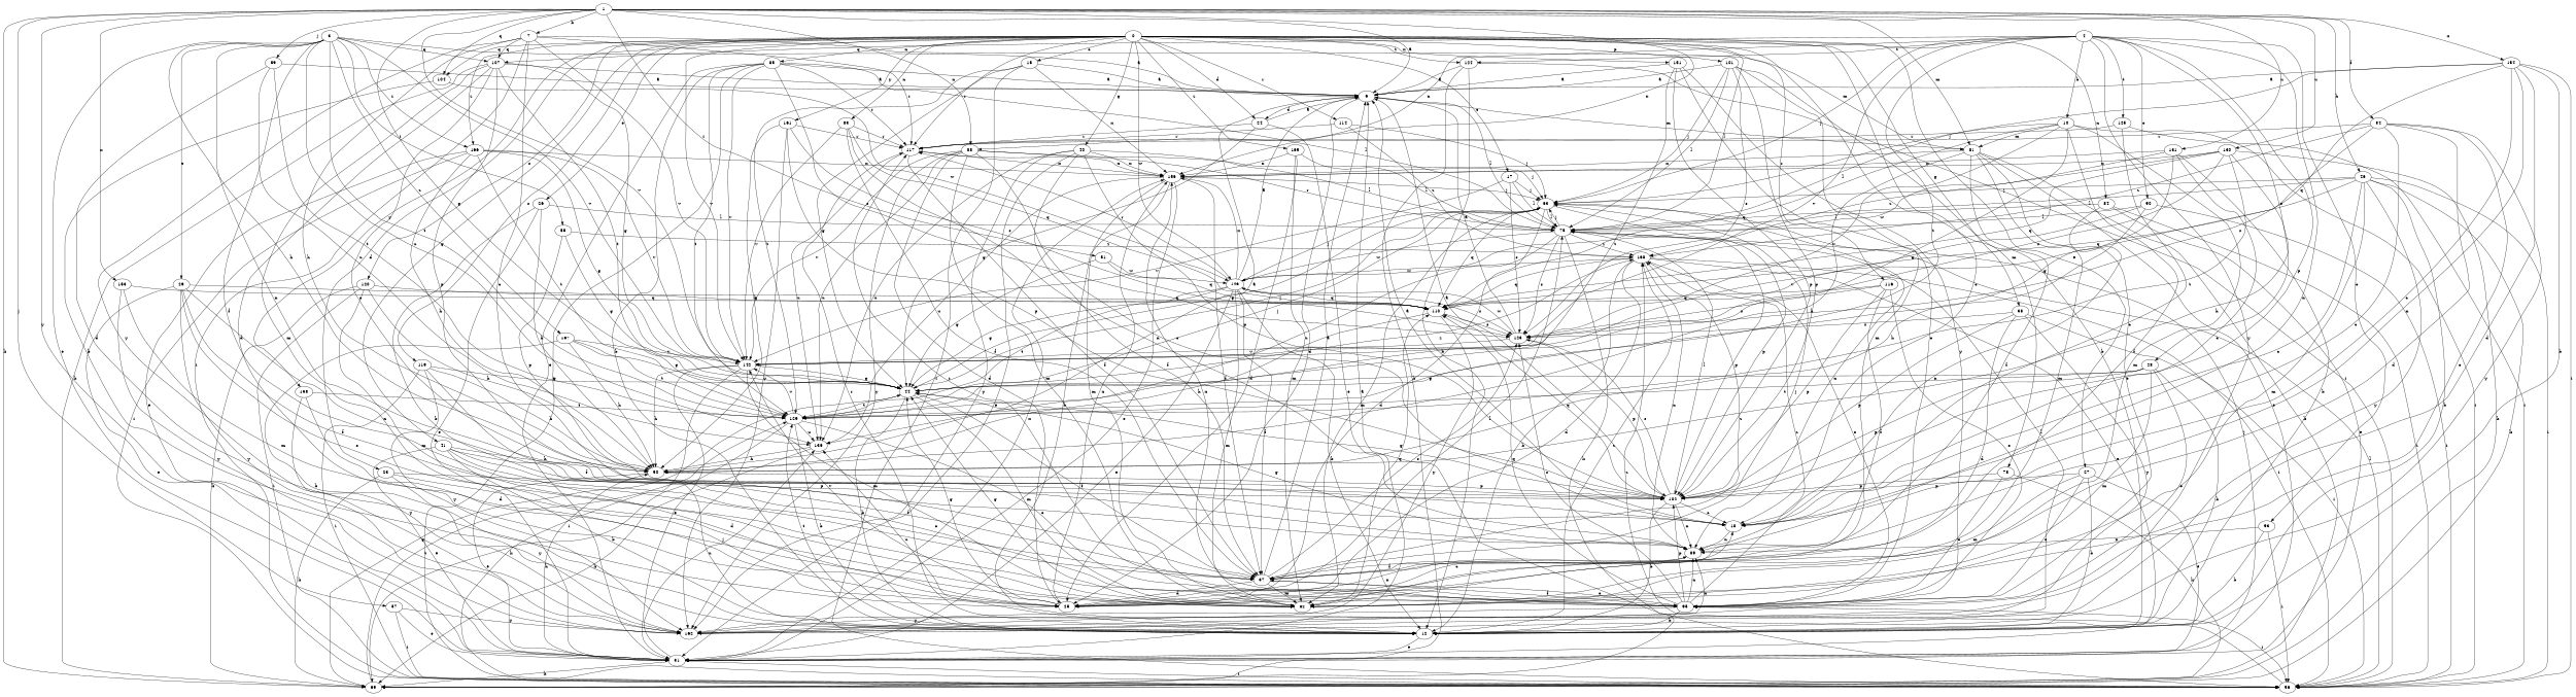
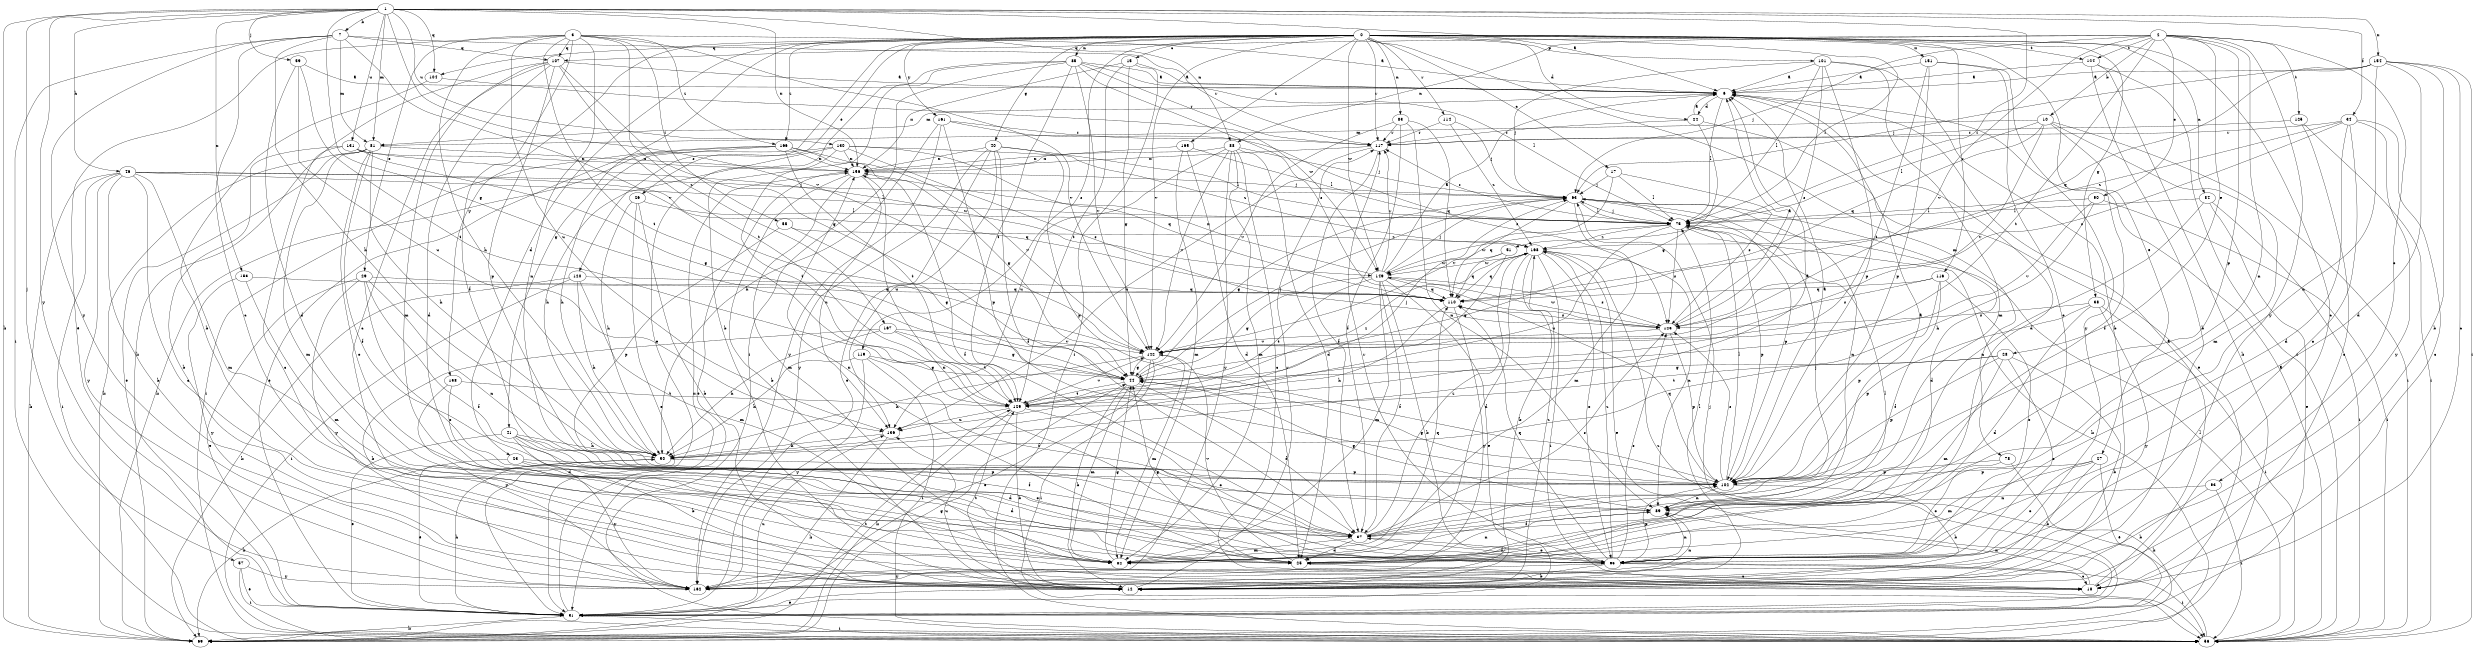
  strict digraph {
    0
    15
    17
    18
    23
    24
    26
    27
    38
    40
    41
    75
    78
    83
    84
    85
    101
    104
    114
    116
    117
    119
    120
    124
    142
    149
    151
    158
    161
    165
    166
    6
    44
    156
    129
    56
    63
    123
    89
    69
    162
    102
    25
    31
    50
    12
    82
    95
    37
    136
    168
    110
    1
    7
    34
    46
    51
    57
    59
    81
    88
    130
    131
    153
    154
    3
    107
    29
    55
    167
-   2 [label=4]
+   2
    10
    28
    90
    93
    125
    0 -> 15 [label=c]
    0 -> 17 [label=c]
    0 -> 18 [label=c]
    0 -> 23 [label=d]
    0 -> 24 [label=d]
    0 -> 26 [label=e]
    0 -> 27 [label=e]
    0 -> 38 [label=g]
    0 -> 40 [label=g]
    0 -> 41 [label=g]
    0 -> 75 [label=l]
    0 -> 78 [label=m]
    0 -> 83 [label=n]
    0 -> 84 [label=n]
    0 -> 85 [label=n]
    0 -> 101 [label=p]
    0 -> 104 [label=q]
    0 -> 114 [label=r]
    0 -> 116 [label=r]
    0 -> 117 [label=r]
    0 -> 119 [label=s]
    0 -> 120 [label=s]
    0 -> 124 [label=t]
    0 -> 142 [label=v]
    0 -> 149 [label=w]
    0 -> 151 [label=x]
    0 -> 158 [label=y]
    0 -> 161 [label=y]
    0 -> 165 [label=z]
    0 -> 166 [label=z]
    15 -> 6 [label=a]
    15 -> 44 [label=g]
    15 -> 156 [label=x]
    15 -> 129 [label=t]
    15 -> 56 [label=i]
    17 -> 75 [label=l]
    17 -> 142 [label=v]
    17 -> 63 [label=j]
    17 -> 123 [label=s]
    18 -> 6 [label=a]
    18 -> 89 [label=n]
    23 -> 69 [label=k]
    23 -> 162 [label=y]
    23 -> 102 [label=p]
-   23 -> 25 [label=j]
+   23 -> 25 [label=d]
    24 -> 117 [label=r]
    24 -> 6 [label=a]
    24 -> 44 [label=g]
    24 -> 31 [label=e]
    26 -> 75 [label=l]
    26 -> 31 [label=e]
    26 -> 50 [label=h]
    26 -> 12 [label=b]
    27 -> 102 [label=p]
    27 -> 31 [label=e]
    27 -> 12 [label=b]
    27 -> 82 [label=m]
    27 -> 95 [label=o]
    38 -> 56 [label=i]
    38 -> 123 [label=s]
    38 -> 162 [label=y]
    38 -> 102 [label=p]
    38 -> 25 [label=d]
    40 -> 75 [label=l]
    40 -> 156 [label=x]
    40 -> 162 [label=y]
    40 -> 102 [label=p]
    40 -> 31 [label=e]
    40 -> 37 [label=f]
    40 -> 136 [label=u]
    41 -> 25 [label=d]
    41 -> 31 [label=e]
    41 -> 50 [label=h]
    41 -> 12 [label=b]
    41 -> 95 [label=o]
    41 -> 37 [label=f]
    75 -> 117 [label=r]
    75 -> 149 [label=w]
    75 -> 63 [label=j]
    75 -> 123 [label=s]
    75 -> 69 [label=k]
    75 -> 102 [label=p]
    75 -> 136 [label=u]
    75 -> 168 [label=z]
    78 -> 69 [label=k]
    78 -> 102 [label=p]
    78 -> 95 [label=o]
    83 -> 117 [label=r]
    83 -> 142 [label=v]
    83 -> 89 [label=n]
    83 -> 37 [label=f]
    83 -> 110 [label=q]
    84 -> 75 [label=l]
    84 -> 56 [label=i]
    84 -> 89 [label=n]
    84 -> 31 [label=e]
    85 -> 75 [label=l]
    85 -> 117 [label=r]
    85 -> 142 [label=v]
    85 -> 6 [label=a]
    85 -> 129 [label=t]
    85 -> 56 [label=i]
    85 -> 123 [label=s]
    85 -> 31 [label=e]
    85 -> 12 [label=b]
    101 -> 75 [label=l]
    101 -> 6 [label=a]
    101 -> 63 [label=j]
    101 -> 123 [label=s]
    101 -> 102 [label=p]
    101 -> 12 [label=b]
    101 -> 82 [label=m]
    104 -> 149 [label=w]
    104 -> 12 [label=b]
    114 -> 117 [label=r]
    114 -> 63 [label=j]
    114 -> 168 [label=z]
    116 -> 123 [label=s]
    116 -> 102 [label=p]
    116 -> 95 [label=o]
    116 -> 37 [label=f]
    116 -> 110 [label=q]
    117 -> 156 [label=x]
    117 -> 37 [label=f]
    117 -> 136 [label=u]
    119 -> 44 [label=g]
    119 -> 56 [label=i]
    119 -> 162 [label=y]
    119 -> 50 [label=h]
    119 -> 37 [label=f]
    120 -> 56 [label=i]
    120 -> 69 [label=k]
    120 -> 50 [label=h]
    120 -> 82 [label=m]
    120 -> 110 [label=q]
    124 -> 6 [label=a]
    124 -> 56 [label=i]
    124 -> 69 [label=k]
    124 -> 12 [label=b]
    142 -> 44 [label=g]
    142 -> 56 [label=i]
    142 -> 31 [label=e]
    142 -> 50 [label=h]
    142 -> 82 [label=m]
    149 -> 117 [label=r]
    149 -> 6 [label=a]
    149 -> 44 [label=g]
    149 -> 156 [label=x]
    149 -> 129 [label=t]
    149 -> 63 [label=j]
    149 -> 123 [label=s]
    149 -> 31 [label=e]
    149 -> 12 [label=b]
    149 -> 82 [label=m]
    149 -> 37 [label=f]
    149 -> 110 [label=q]
    151 -> 6 [label=a]
    151 -> 129 [label=t]
    151 -> 162 [label=y]
    151 -> 102 [label=p]
    151 -> 95 [label=o]
    158 -> 129 [label=t]
    158 -> 162 [label=y]
    158 -> 25 [label=d]
    161 -> 117 [label=r]
    161 -> 123 [label=s]
    161 -> 162 [label=y]
    161 -> 102 [label=p]
    161 -> 50 [label=h]
    165 -> 75 [label=l]
    165 -> 156 [label=x]
    165 -> 25 [label=d]
    165 -> 82 [label=m]
    166 -> 142 [label=v]
    166 -> 44 [label=g]
    166 -> 156 [label=x]
    166 -> 129 [label=t]
    166 -> 56 [label=i]
    166 -> 31 [label=e]
    166 -> 50 [label=h]
    6 -> 24 [label=d]
    6 -> 75 [label=l]
    6 -> 25 [label=d]
    6 -> 81 [label=m]
    44 -> 129 [label=t]
    44 -> 63 [label=j]
    44 -> 12 [label=b]
    44 -> 82 [label=m]
    44 -> 37 [label=f]
    156 -> 63 [label=j]
    156 -> 31 [label=e]
    156 -> 12 [label=b]
    156 -> 82 [label=m]
    156 -> 37 [label=f]
    156 -> 136 [label=u]
    129 -> 142 [label=v]
    129 -> 63 [label=j]
    129 -> 69 [label=k]
    129 -> 12 [label=b]
    129 -> 95 [label=o]
    129 -> 136 [label=u]
    129 -> 168 [label=z]
    56 -> 75 [label=l]
    56 -> 6 [label=a]
    56 -> 168 [label=z]
    63 -> 75 [label=l]
    63 -> 44 [label=g]
    63 -> 89 [label=n]
    63 -> 102 [label=p]
    63 -> 25 [label=d]
    63 -> 82 [label=m]
    63 -> 110 [label=q]
    123 -> 142 [label=v]
    123 -> 149 [label=w]
    123 -> 6 [label=a]
    123 -> 102 [label=p]
    89 -> 44 [label=g]
    89 -> 37 [label=f]
    69 -> 44 [label=g]
    69 -> 129 [label=t]
    162 -> 89 [label=n]
-   102 -> 18 [label=c]
+   95 -> 18 [label=c]
    102 -> 75 [label=l]
    102 -> 6 [label=a]
    102 -> 44 [label=g]
    102 -> 123 [label=s]
    102 -> 89 [label=n]
    102 -> 12 [label=b]
    102 -> 110 [label=q]
    25 -> 18 [label=c]
    25 -> 75 [label=l]
    25 -> 142 [label=v]
    25 -> 44 [label=g]
    25 -> 156 [label=x]
    25 -> 89 [label=n]
    31 -> 156 [label=x]
    31 -> 56 [label=i]
    31 -> 63 [label=j]
    31 -> 69 [label=k]
    31 -> 50 [label=h]
    31 -> 136 [label=u]
    50 -> 6 [label=a]
    50 -> 102 [label=p]
    50 -> 31 [label=e]
    12 -> 75 [label=l]
    12 -> 117 [label=r]
    12 -> 129 [label=t]
    12 -> 31 [label=e]
    12 -> 136 [label=u]
    12 -> 168 [label=z]
    82 -> 44 [label=g]
    82 -> 110 [label=q]
    95 -> 117 [label=r]
    95 -> 156 [label=x]
    95 -> 56 [label=i]
    95 -> 123 [label=s]
    95 -> 89 [label=n]
    95 -> 162 [label=y]
    95 -> 102 [label=p]
    95 -> 12 [label=b]
    95 -> 37 [label=f]
    95 -> 168 [label=z]
    95 -> 110 [label=q]
    37 -> 6 [label=a]
    37 -> 63 [label=j]
    37 -> 123 [label=s]
    37 -> 25 [label=d]
    37 -> 82 [label=m]
    37 -> 95 [label=o]
    37 -> 168 [label=z]
    136 -> 69 [label=k]
    136 -> 50 [label=h]
    168 -> 149 [label=w]
    168 -> 56 [label=i]
    168 -> 89 [label=n]
    168 -> 25 [label=d]
    168 -> 31 [label=e]
    168 -> 12 [label=b]
    168 -> 95 [label=o]
    168 -> 110 [label=q]
    110 -> 123 [label=s]
    110 -> 162 [label=y]
    110 -> 50 [label=h]
    1 -> 104 [label=q]
    1 -> 142 [label=v]
    1 -> 6 [label=a]
    1 -> 44 [label=g]
    1 -> 156 [label=x]
    1 -> 69 [label=k]
    1 -> 162 [label=y]
    1 -> 7 [label=b]
    1 -> 34 [label=f]
    1 -> 46 [label=h]
    1 -> 51 [label=i]
    1 -> 57 [label=j]
    1 -> 59 [label=j]
    1 -> 81 [label=m]
    1 -> 88 [label=n]
    1 -> 130 [label=u]
    1 -> 131 [label=u]
    1 -> 153 [label=x]
    1 -> 154 [label=x]
    7 -> 18 [label=c]
    7 -> 117 [label=r]
    7 -> 142 [label=v]
    7 -> 56 [label=i]
    7 -> 162 [label=y]
    7 -> 50 [label=h]
    7 -> 81 [label=m]
    7 -> 107 [label=q]
    34 -> 18 [label=c]
    34 -> 117 [label=r]
    34 -> 123 [label=s]
    34 -> 162 [label=y]
    34 -> 25 [label=d]
    34 -> 95 [label=o]
    34 -> 168 [label=z]
    46 -> 18 [label=c]
    46 -> 75 [label=l]
    46 -> 56 [label=i]
    46 -> 63 [label=j]
    46 -> 69 [label=k]
    46 -> 162 [label=y]
    46 -> 12 [label=b]
    46 -> 82 [label=m]
    46 -> 110 [label=q]
    51 -> 149 [label=w]
    51 -> 44 [label=g]
    51 -> 110 [label=q]
    57 -> 56 [label=i]
    57 -> 162 [label=y]
    57 -> 31 [label=e]
    59 -> 6 [label=a]
    59 -> 129 [label=t]
    59 -> 25 [label=d]
    59 -> 136 [label=u]
    81 -> 156 [label=x]
    81 -> 69 [label=k]
    81 -> 31 [label=e]
    81 -> 50 [label=h]
    81 -> 82 [label=m]
    81 -> 95 [label=o]
    81 -> 37 [label=f]
    88 -> 18 [label=c]
    88 -> 142 [label=v]
    88 -> 156 [label=x]
    88 -> 63 [label=j]
    88 -> 162 [label=y]
    88 -> 25 [label=d]
    88 -> 82 [label=m]
    88 -> 136 [label=u]
    130 -> 156 [label=x]
    130 -> 129 [label=t]
    130 -> 123 [label=s]
    130 -> 69 [label=k]
    130 -> 50 [label=h]
    130 -> 168 [label=z]
    130 -> 110 [label=q]
    131 -> 18 [label=c]
    131 -> 149 [label=w]
    131 -> 44 [label=g]
    131 -> 156 [label=x]
    131 -> 12 [label=b]
    153 -> 162 [label=y]
    153 -> 82 [label=m]
    153 -> 110 [label=q]
    154 -> 18 [label=c]
    154 -> 6 [label=a]
    154 -> 56 [label=i]
    154 -> 63 [label=j]
    154 -> 89 [label=n]
    154 -> 25 [label=d]
    154 -> 12 [label=b]
    154 -> 110 [label=q]
    3 -> 142 [label=v]
    3 -> 166 [label=z]
    3 -> 6 [label=a]
    3 -> 129 [label=t]
    3 -> 89 [label=n]
    3 -> 31 [label=e]
    3 -> 50 [label=h]
    3 -> 37 [label=f]
    3 -> 136 [label=u]
    3 -> 107 [label=q]
    3 -> 29 [label=e]
    3 -> 55 [label=i]
    3 -> 167 [label=z]
    107 -> 18 [label=c]
    107 -> 6 [label=a]
    107 -> 44 [label=g]
    107 -> 129 [label=t]
    107 -> 69 [label=k]
    107 -> 102 [label=p]
    107 -> 25 [label=d]
    107 -> 82 [label=m]
    29 -> 89 [label=n]
    29 -> 162 [label=y]
    29 -> 31 [label=e]
    29 -> 95 [label=o]
    29 -> 37 [label=f]
    29 -> 110 [label=q]
    55 -> 44 [label=g]
    55 -> 102 [label=p]
    55 -> 168 [label=z]
    167 -> 142 [label=v]
    167 -> 44 [label=g]
    167 -> 129 [label=t]
    167 -> 50 [label=h]
    167 -> 12 [label=b]
    2 -> 124 [label=t]
    2 -> 142 [label=v]
    2 -> 129 [label=t]
    2 -> 63 [label=j]
    2 -> 89 [label=n]
    2 -> 162 [label=y]
    2 -> 102 [label=p]
    2 -> 88 [label=n]
    2 -> 107 [label=q]
    2 -> 10 [label=b]
    2 -> 28 [label=e]
    2 -> 90 [label=o]
    2 -> 93 [label=o]
    2 -> 125 [label=t]
    10 -> 75 [label=l]
    10 -> 142 [label=v]
-   10 -> 44 [label=g]
    10 -> 56 [label=i]
    10 -> 82 [label=m]
    10 -> 37 [label=f]
    10 -> 110 [label=q]
    10 -> 81 [label=m]
    28 -> 44 [label=g]
    28 -> 129 [label=t]
    28 -> 102 [label=p]
    28 -> 12 [label=b]
    28 -> 82 [label=m]
    28 -> 95 [label=o]
    90 -> 75 [label=l]
    90 -> 142 [label=v]
    90 -> 56 [label=i]
    90 -> 50 [label=h]
    93 -> 56 [label=i]
    93 -> 89 [label=n]
    93 -> 12 [label=b]
    125 -> 18 [label=c]
    125 -> 117 [label=r]
    125 -> 56 [label=i]
  }
